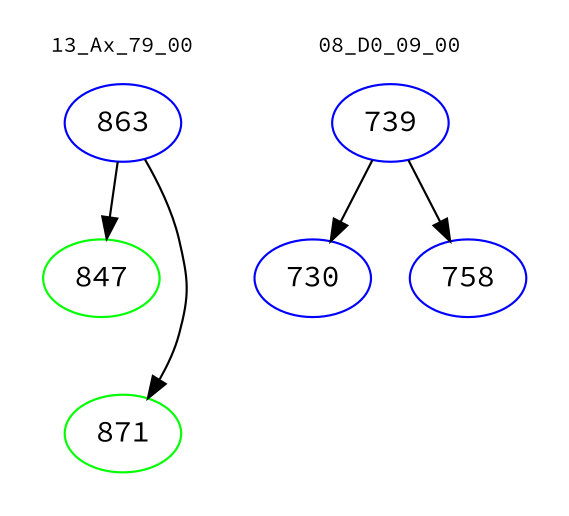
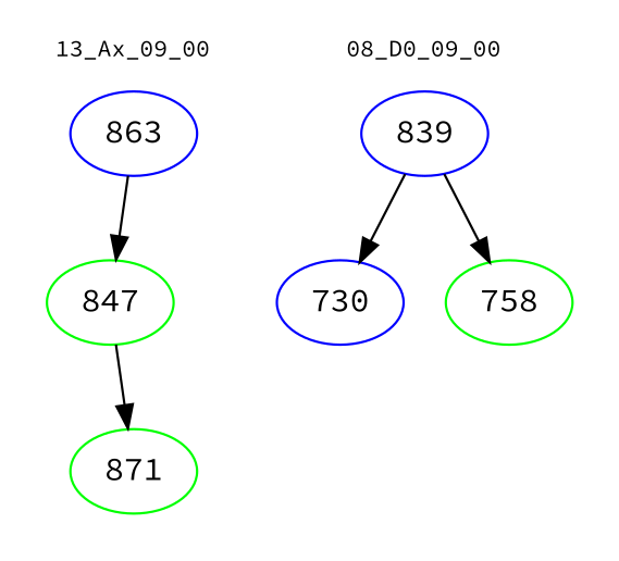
  digraph {
    fontname="Source Code Pro"
    node [color=blue fontname="Source Code Pro"]
    edge [color=black fontname="Source Code Pro"]
    n1 [label=863]
    n2 [color=green label=847]
    n3 [color=green label=871]
-   n4 [label=739]
+   n4 [label=839]
    n5 [label=730]
-   n6 [label=758]
+   n6 [color=green label=758]
    subgraph cluster_1 {
      color=white
      fontsize=10
-     label="13_Ax_79_00"
+     label="13_Ax_09_00"
      n1
      n2
      n3
    }
    subgraph cluster_2 {
      color=white
      fontsize=10
      label="08_D0_09_00"
      n4
      n5
      n6
    }
    n1 -> n2
-   n1 -> n3
+   n2 -> n3
    n4 -> n5
    n4 -> n6
  }
